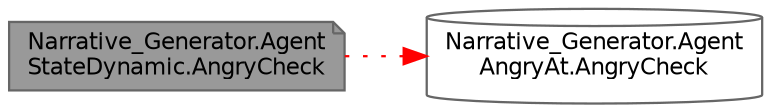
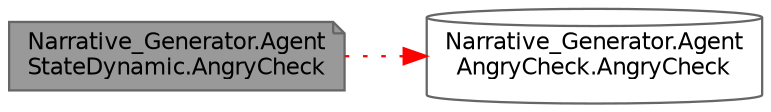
  digraph {
    rankdir=LR
    node [fontname=Helvetica fontsize=10 style=filled]
    n1 [color=gray40 fillcolor=grey60 fontcolor=black height=0.2 label="Narrative_Generator.Agent\lStateDynamic.AngryCheck" shape=note width=0.4]
-   n2 [color=grey40 fillcolor=white height=0.2 label="Narrative_Generator.Agent\lAngryAt.AngryCheck" shape=cylinder width=0.4]
+   n2 [color=grey40 fillcolor=white height=0.2 label="Narrative_Generator.Agent\lAngryCheck.AngryCheck" shape=cylinder width=0.4]
    n1 -> n2 [color=red fontname=Helvetica fontsize=10 labelfontname=Helvetica labelfontsize=10 style=dotted]
  }
